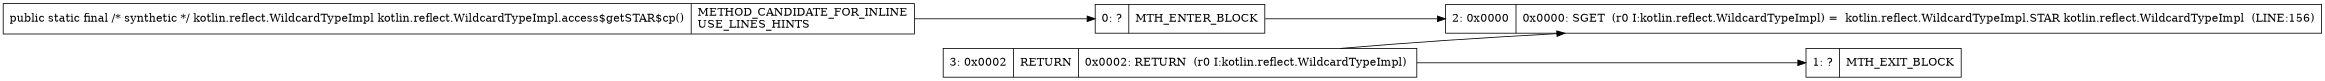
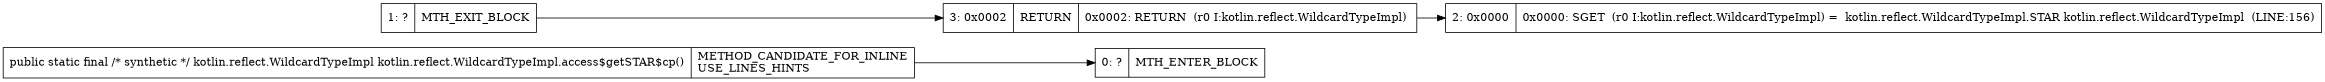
  digraph {
    rankdir=LR
    node [shape=record]
    n1 [label="{0\:\ ?|MTH_ENTER_BLOCK\l}"]
    n2 [label="{2\:\ 0x0000|0x0000: SGET  (r0 I:kotlin.reflect.WildcardTypeImpl) =  kotlin.reflect.WildcardTypeImpl.STAR kotlin.reflect.WildcardTypeImpl  (LINE:156)\l}"]
    n3 [label="{3\:\ 0x0002|RETURN\l|0x0002: RETURN  (r0 I:kotlin.reflect.WildcardTypeImpl) \l}"]
    n4 [label="{1\:\ ?|MTH_EXIT_BLOCK\l}"]
    n5 [label="{public static final \/* synthetic *\/ kotlin.reflect.WildcardTypeImpl kotlin.reflect.WildcardTypeImpl.access$getSTAR$cp()  | METHOD_CANDIDATE_FOR_INLINE\lUSE_LINES_HINTS\l}"]
-   n1 -> n2
    n3 -> n2
-   n3 -> n4
+   n4 -> n3
    n5 -> n1
  }
